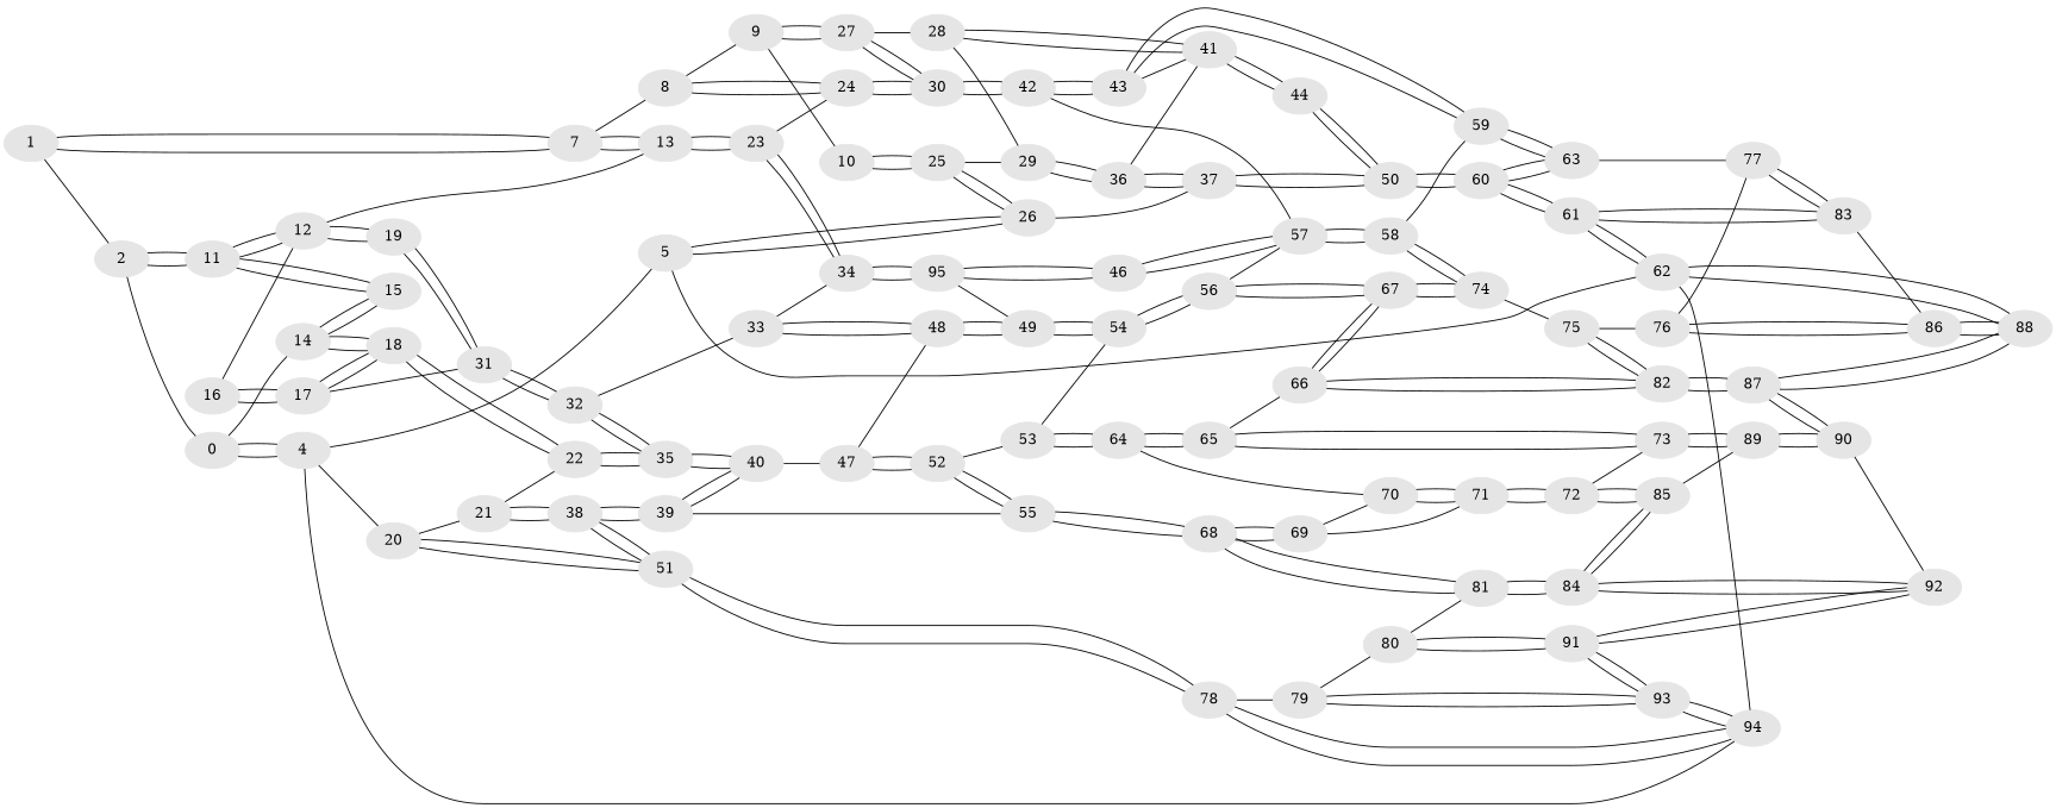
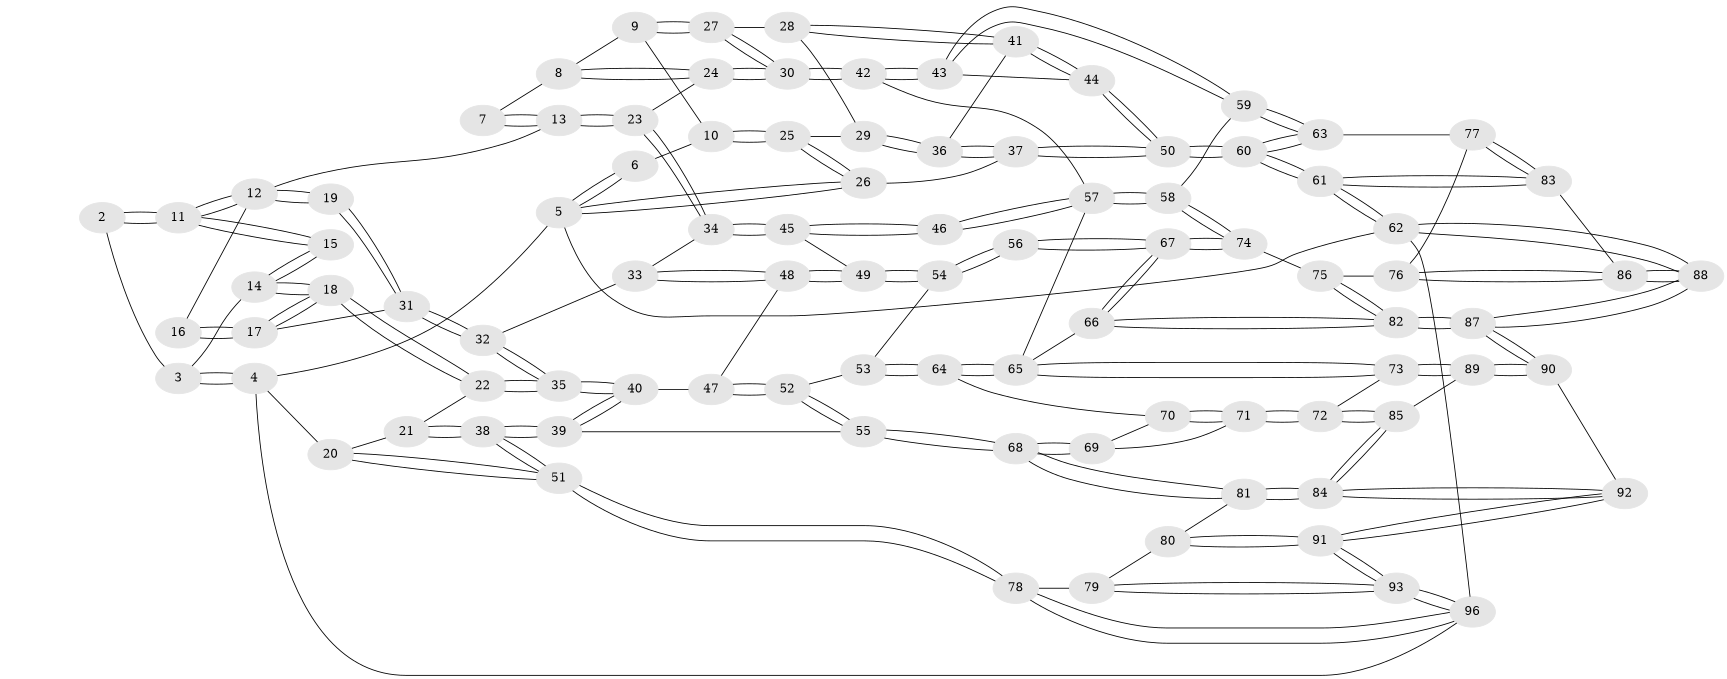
  graph {
    rankdir=LR
    node [color=gray90 style=filled]
-   1
    2
    7
-   3 [label=0]
+   3
    11
    8
    13
    4
    14
    12
    15
    5
    20
-   94
+   94 [label=96]
    18
+   6
    26
    62
    21
    51
    10
    37
    88
    25
    9
    24
    23
    27
    30
    28
    29
    19
    31
    34
    22
    16
    17
    32
    35
    38
    78
    39
    40
-   45 [label=95]
+   45
    42
    36
    50
    41
    44
    43
    57
    33
    48
    49
    46
    47
    60
    55
    68
    52
    59
    63
    54
    58
    53
    56
    61
    79
    64
    65
    70
    67
    69
    81
    74
    75
    77
    83
    86
    66
    73
    71
    82
    89
    87
    84
    72
    85
    90
    76
    80
    93
    91
    92
-   1 -- 2
-   1 -- 7
-   1 -- 7
    2 -- 3
    2 -- 11
    2 -- 11
    7 -- 8
    7 -- 13
    7 -- 13
    3 -- 4
    3 -- 4
    3 -- 14
    11 -- 12
    11 -- 12
    11 -- 15
    11 -- 15
    8 -- 9
    8 -- 24
    8 -- 24
    13 -- 23
    13 -- 23
    4 -- 5
    4 -- 20
    4 -- 94
    14 -- 15
    14 -- 15
    14 -- 18
    14 -- 18
    12 -- 13
    12 -- 19
    12 -- 19
+   5 -- 6
+   5 -- 6
    5 -- 26
    5 -- 26
    5 -- 62
    20 -- 21
    20 -- 51
    20 -- 51
    18 -- 22
    18 -- 22
+   6 -- 10
    26 -- 37
    62 -- 94
    62 -- 88
    62 -- 88
    21 -- 22
    21 -- 38
    21 -- 38
    51 -- 78
    51 -- 78
    10 -- 25
    10 -- 25
    37 -- 50
    37 -- 50
    25 -- 26
    25 -- 26
    25 -- 29
    9 -- 10
    9 -- 27
    9 -- 27
    24 -- 30
    24 -- 30
    23 -- 24
    23 -- 34
    23 -- 34
    27 -- 30
    27 -- 30
    27 -- 28
    30 -- 42
    30 -- 42
    28 -- 29
    28 -- 41
    28 -- 41
    29 -- 36
    29 -- 36
    19 -- 31
    19 -- 31
    31 -- 32
    31 -- 32
    34 -- 45
    34 -- 45
    22 -- 35
    22 -- 35
    16 -- 12
    16 -- 17
    16 -- 17
    17 -- 18
    17 -- 18
    17 -- 31
    32 -- 35
    32 -- 35
    32 -- 33
    35 -- 40
    35 -- 40
    38 -- 51
    38 -- 51
    38 -- 39
    38 -- 39
    78 -- 94
    78 -- 94
    78 -- 79
    39 -- 40
    39 -- 40
    39 -- 55
    40 -- 47
    45 -- 49
    45 -- 46
    45 -- 46
    42 -- 43
    42 -- 43
    42 -- 57
    36 -- 37
    36 -- 37
    36 -- 41
    50 -- 60
    50 -- 60
    41 -- 44
    41 -- 44
    44 -- 50
    44 -- 50
-   43 -- 41
+   43 -- 44
    43 -- 59
    43 -- 59
    57 -- 58
    57 -- 58
    33 -- 34
    33 -- 48
    33 -- 48
    48 -- 49
    48 -- 49
    49 -- 54
    49 -- 54
    46 -- 57
    46 -- 57
    47 -- 48
    47 -- 52
    47 -- 52
    60 -- 63
    60 -- 63
    60 -- 61
    60 -- 61
    55 -- 68
    55 -- 68
    68 -- 69
    68 -- 69
    68 -- 81
    68 -- 81
    52 -- 55
    52 -- 55
    52 -- 53
    59 -- 63
    59 -- 63
    63 -- 77
    54 -- 56
    54 -- 56
    58 -- 59
    58 -- 74
    58 -- 74
    53 -- 54
    53 -- 64
    53 -- 64
-   56 -- 57
+   65 -- 57
    56 -- 67
    56 -- 67
    61 -- 62
    61 -- 62
    61 -- 83
    61 -- 83
    79 -- 80
    79 -- 93
    79 -- 93
    64 -- 65
    64 -- 65
    64 -- 70
    65 -- 66
    65 -- 73
    65 -- 73
    70 -- 71
    70 -- 71
    67 -- 74
    67 -- 74
    69 -- 70
    69 -- 71
    81 -- 84
    81 -- 84
    74 -- 75
    75 -- 82
    75 -- 82
    75 -- 76
    77 -- 83
    77 -- 83
    83 -- 86
    86 -- 88
    86 -- 88
    66 -- 67
    66 -- 67
    66 -- 82
    66 -- 82
    73 -- 89
    73 -- 89
    71 -- 72
    71 -- 72
    82 -- 87
    82 -- 87
    89 -- 90
    89 -- 90
    87 -- 88
    87 -- 88
    87 -- 90
    87 -- 90
    84 -- 85
    84 -- 85
    84 -- 92
    84 -- 92
    72 -- 73
    72 -- 85
    72 -- 85
    85 -- 89
    90 -- 92
    76 -- 77
    76 -- 86
    76 -- 86
    80 -- 81
    80 -- 91
    80 -- 91
    93 -- 94
    93 -- 94
    91 -- 93
    91 -- 93
    91 -- 92
    91 -- 92
  }
